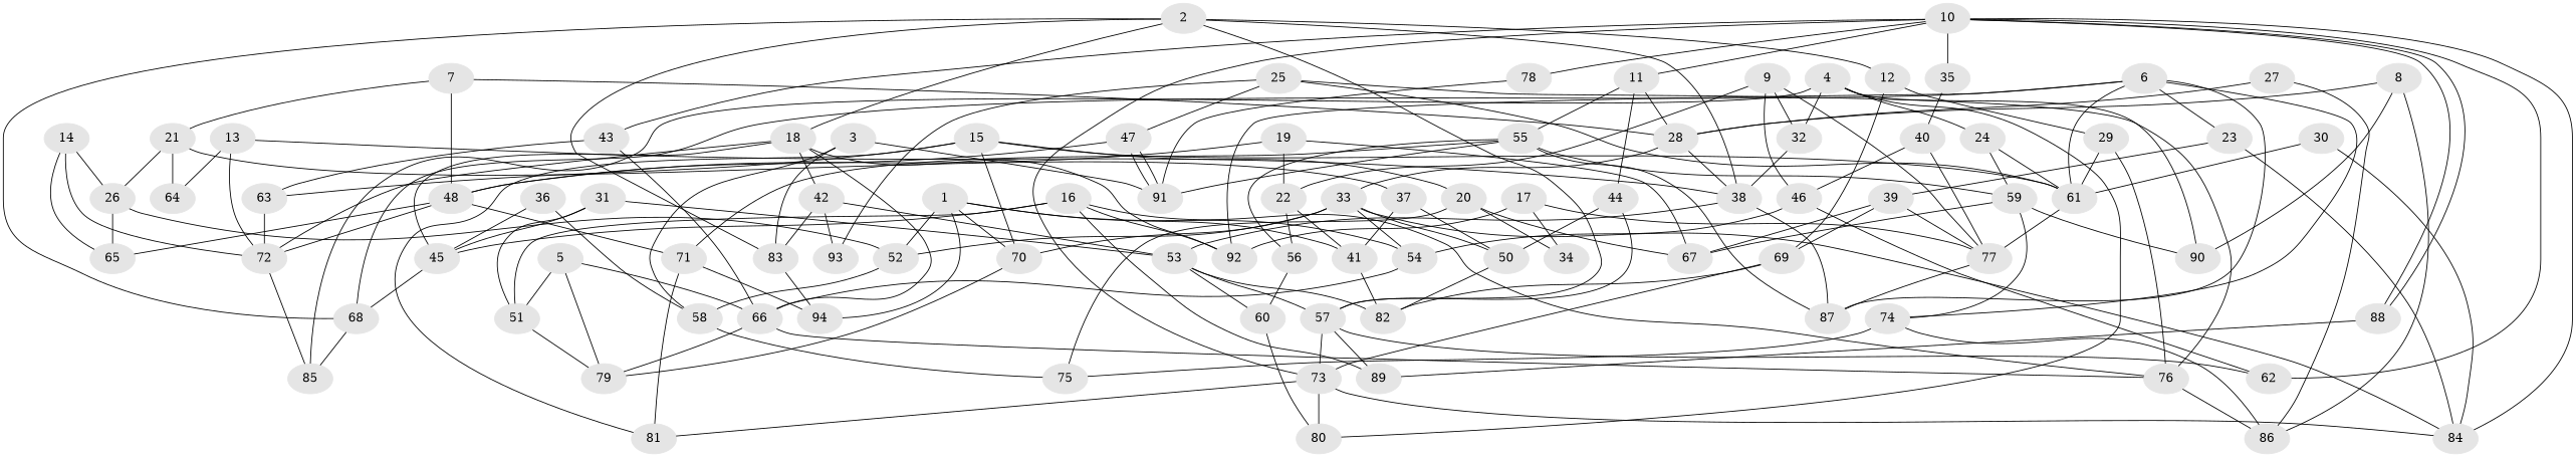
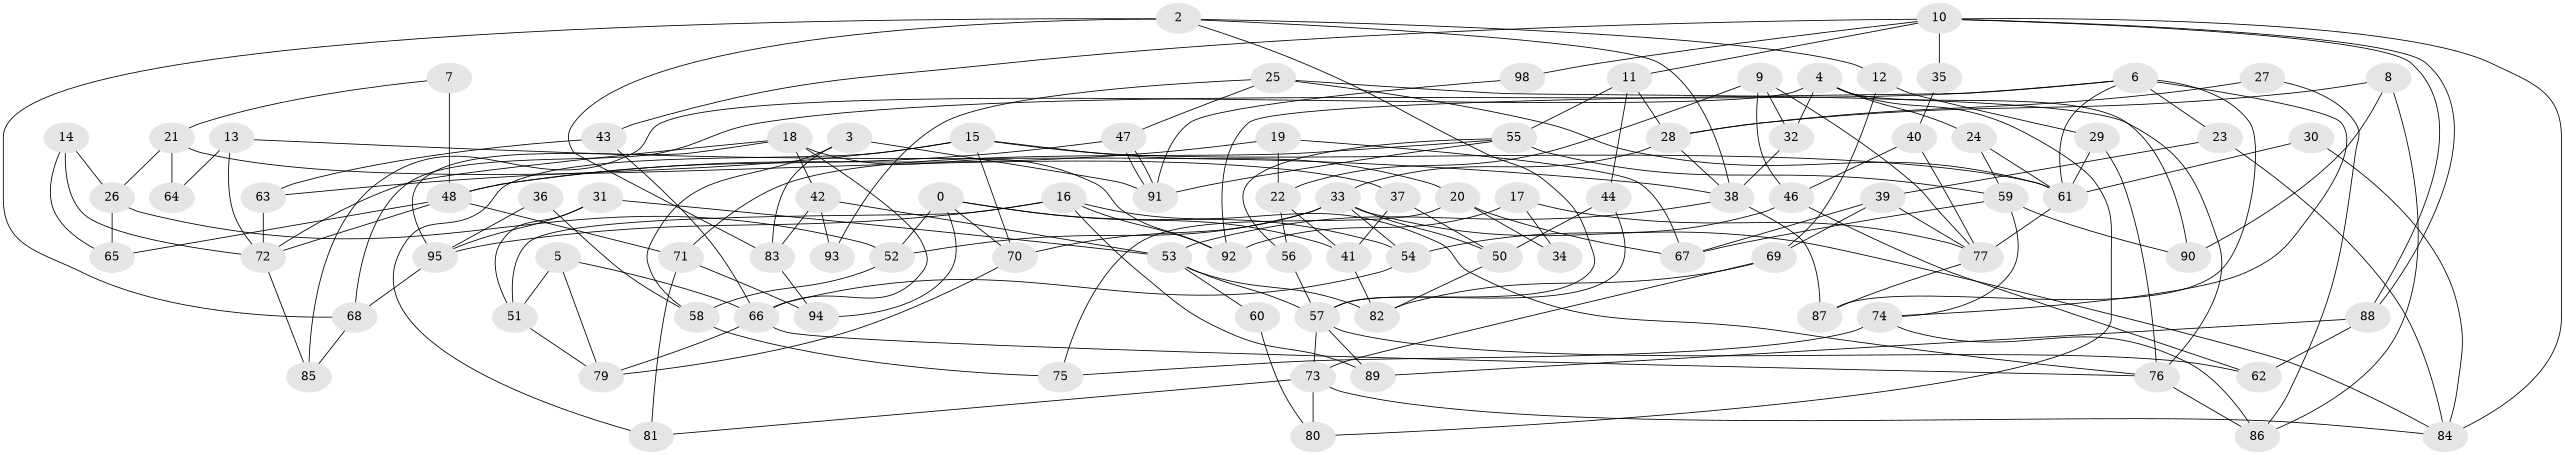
  graph {
    node [color=gray90 style=filled]
-   1
+   1 [label=0]
    41
    52
    54
    70
    94
    82
    58
    66
    79
    2
    12
    18
    38
    57
    68
    83
    29
    69
    92
    72
-   45
+   45 [label=95]
    42
    87
    53
    62
    73
    89
    85
    3
    91
    75
    4
    24
    32
    80
    90
    61
    59
    5
    51
    76
    6
    23
    74
    84
    39
    77
    86
    7
    21
    28
    48
    64
    26
    37
    33
    65
    71
    8
    9
    22
    46
    56
    10
    11
    35
    43
-   78
+   78 [label=98]
    88
    44
    55
    40
    63
    81
    50
    13
    14
    15
    20
    34
    67
    16
    17
    93
    19
    27
    60
    25
    47
    30
    31
    36
    1 -- 41
    1 -- 52
    1 -- 54
    1 -- 70
    1 -- 94
    41 -- 82
    52 -- 58
    54 -- 66
    70 -- 79
    58 -- 75
    66 -- 79
    66 -- 76
    2 -- 12
-   2 -- 18
    2 -- 38
    2 -- 57
    2 -- 68
    2 -- 83
    12 -- 29
    12 -- 69
    18 -- 66
    18 -- 92
    18 -- 72
    18 -- 45
    18 -- 42
    38 -- 87
    38 -- 53
    57 -- 62
    57 -- 73
    57 -- 89
    68 -- 85
    83 -- 94
    29 -- 61
    29 -- 76
    69 -- 82
    69 -- 73
    72 -- 85
    45 -- 68
    42 -- 83
    42 -- 53
    42 -- 93
    53 -- 82
    53 -- 57
    53 -- 60
    73 -- 80
    73 -- 84
    73 -- 81
    3 -- 58
    3 -- 83
    3 -- 91
    4 -- 85
    4 -- 24
    4 -- 32
    4 -- 80
    4 -- 90
    24 -- 61
    24 -- 59
    32 -- 38
    61 -- 77
    59 -- 90
    59 -- 74
    59 -- 67
    5 -- 66
    5 -- 79
    5 -- 51
    51 -- 79
    76 -- 86
    6 -- 68
    6 -- 92
    6 -- 87
    6 -- 61
    6 -- 23
    6 -- 74
    23 -- 84
    23 -- 39
    74 -- 75
    74 -- 86
    39 -- 69
    39 -- 77
    39 -- 67
    77 -- 87
    7 -- 21
-   7 -- 28
    7 -- 48
    21 -- 64
    21 -- 26
    21 -- 37
    28 -- 38
    28 -- 33
    48 -- 72
    48 -- 65
    48 -- 71
    26 -- 52
    26 -- 65
    37 -- 41
    37 -- 50
    33 -- 52
    33 -- 54
    33 -- 70
    33 -- 84
    33 -- 50
    71 -- 94
    71 -- 81
    8 -- 90
    8 -- 86
    8 -- 28
    9 -- 32
    9 -- 77
    9 -- 22
    9 -- 46
    22 -- 41
    22 -- 56
    46 -- 54
    46 -- 62
-   56 -- 60
-   10 -- 62
-   10 -- 73
+   56 -- 57
+   88 -- 62
    10 -- 84
    10 -- 11
    10 -- 35
    10 -- 43
    10 -- 78
    10 -- 88
    10 -- 88
    11 -- 28
    11 -- 44
    11 -- 55
    35 -- 40
    43 -- 66
    43 -- 63
    78 -- 91
    88 -- 89
    44 -- 57
    44 -- 50
-   55 -- 87
    55 -- 91
    55 -- 59
    55 -- 71
    55 -- 56
    40 -- 77
    40 -- 46
    63 -- 72
    50 -- 82
    13 -- 38
    13 -- 72
    13 -- 64
    14 -- 72
    14 -- 26
    14 -- 65
    15 -- 70
    15 -- 61
    15 -- 63
    15 -- 81
    15 -- 20
    20 -- 75
    20 -- 34
    20 -- 67
    16 -- 92
    16 -- 45
    16 -- 89
    16 -- 51
    16 -- 76
    17 -- 92
    17 -- 77
    17 -- 34
    19 -- 48
    19 -- 22
    19 -- 67
    27 -- 86
    27 -- 28
    60 -- 80
    25 -- 61
    25 -- 76
    25 -- 93
    25 -- 47
    47 -- 91
    47 -- 91
    47 -- 48
    30 -- 61
    30 -- 84
    31 -- 45
    31 -- 53
    31 -- 51
    36 -- 58
    36 -- 45
  }
